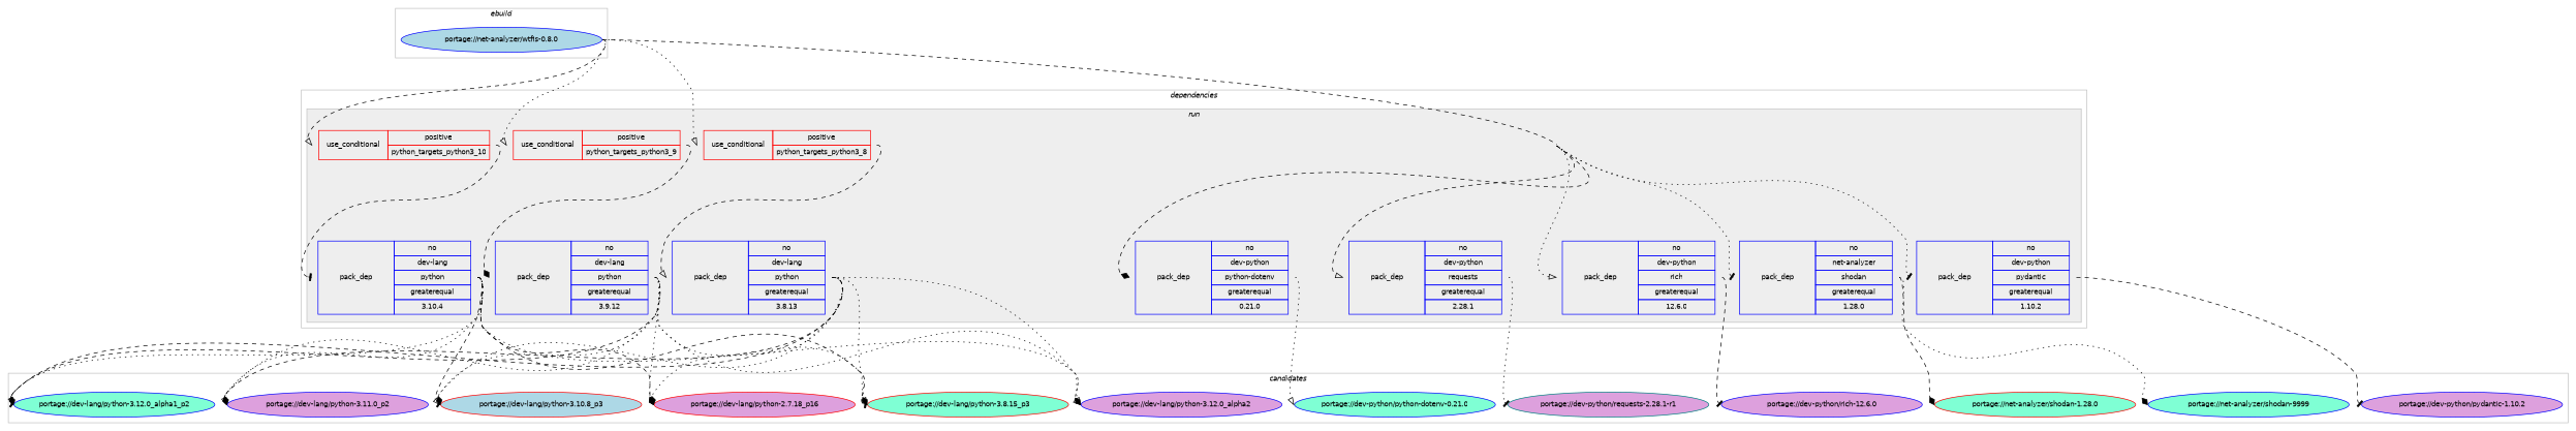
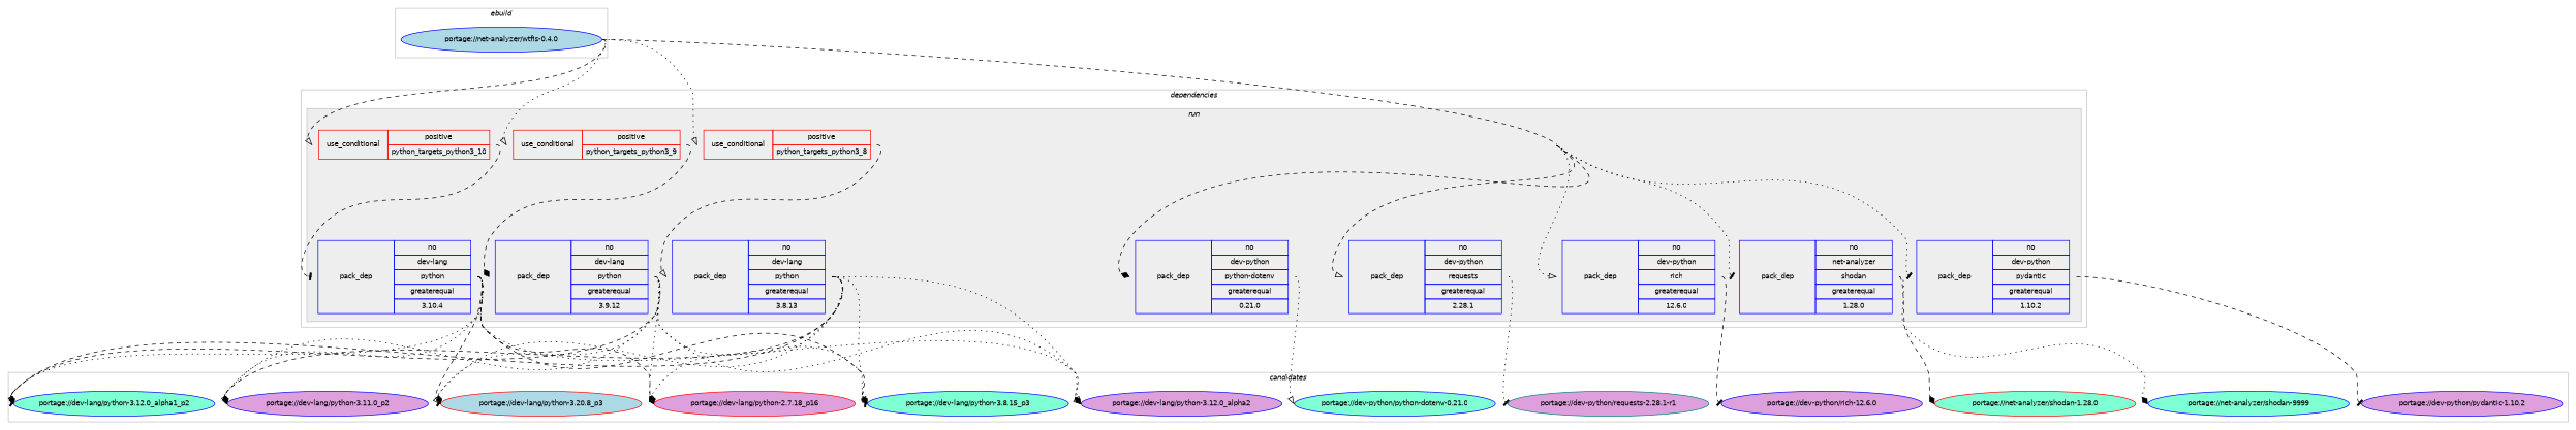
  digraph {
    compound=true
    concentrate=true
    fontname=Helvetica
    fontsize=10
    newrank=true
    rankdir=TB
    ranksep=1.5
    node [color=blue fontname=Helvetica fontsize=10 style=filled]
    edge [arrowhead=onormal headport=w style=dotted tailport=e weight=100]
-   n1 [fillcolor=lightblue label="portage://net-analyzer/wtfis-0.8.0" width=4]
+   n1 [fillcolor=lightblue label="portage://net-analyzer/wtfis-0.4.0" width=4]
    n2 [label=<<TABLE BORDER="0" CELLBORDER="1" CELLSPACING="0" CELLPADDING="4" WIDTH="220"><TR><TD ROWSPAN="6" CELLPADDING="30">pack_dep</TD></TR><TR><TD WIDTH="110">no</TD></TR><TR><TD>dev-lang</TD></TR><TR><TD>python</TD></TR><TR><TD>greaterequal</TD></TR><TR><TD>3.10.4</TD></TR></TABLE>> shape=none style=""]
    n3 [color=red label=<<TABLE BORDER="0" CELLBORDER="1" CELLSPACING="0" CELLPADDING="4"><TR><TD ROWSPAN="3" CELLPADDING="10">use_conditional</TD></TR><TR><TD>positive</TD></TR><TR><TD>python_targets_python3_10</TD></TR></TABLE>> shape=none style=""]
    n4 [label=<<TABLE BORDER="0" CELLBORDER="1" CELLSPACING="0" CELLPADDING="4" WIDTH="220"><TR><TD ROWSPAN="6" CELLPADDING="30">pack_dep</TD></TR><TR><TD WIDTH="110">no</TD></TR><TR><TD>dev-lang</TD></TR><TR><TD>python</TD></TR><TR><TD>greaterequal</TD></TR><TR><TD>3.8.13</TD></TR></TABLE>> shape=none style=""]
    n5 [color=red label=<<TABLE BORDER="0" CELLBORDER="1" CELLSPACING="0" CELLPADDING="4"><TR><TD ROWSPAN="3" CELLPADDING="10">use_conditional</TD></TR><TR><TD>positive</TD></TR><TR><TD>python_targets_python3_8</TD></TR></TABLE>> shape=none style=""]
    n6 [label=<<TABLE BORDER="0" CELLBORDER="1" CELLSPACING="0" CELLPADDING="4" WIDTH="220"><TR><TD ROWSPAN="6" CELLPADDING="30">pack_dep</TD></TR><TR><TD WIDTH="110">no</TD></TR><TR><TD>dev-lang</TD></TR><TR><TD>python</TD></TR><TR><TD>greaterequal</TD></TR><TR><TD>3.9.12</TD></TR></TABLE>> shape=none style=""]
    n7 [color=red label=<<TABLE BORDER="0" CELLBORDER="1" CELLSPACING="0" CELLPADDING="4"><TR><TD ROWSPAN="3" CELLPADDING="10">use_conditional</TD></TR><TR><TD>positive</TD></TR><TR><TD>python_targets_python3_9</TD></TR></TABLE>> shape=none style=""]
    n8 [label=<<TABLE BORDER="0" CELLBORDER="1" CELLSPACING="0" CELLPADDING="4" WIDTH="220"><TR><TD ROWSPAN="6" CELLPADDING="30">pack_dep</TD></TR><TR><TD WIDTH="110">no</TD></TR><TR><TD>dev-python</TD></TR><TR><TD>pydantic</TD></TR><TR><TD>greaterequal</TD></TR><TR><TD>1.10.2</TD></TR></TABLE>> shape=none style=""]
    n9 [label=<<TABLE BORDER="0" CELLBORDER="1" CELLSPACING="0" CELLPADDING="4" WIDTH="220"><TR><TD ROWSPAN="6" CELLPADDING="30">pack_dep</TD></TR><TR><TD WIDTH="110">no</TD></TR><TR><TD>dev-python</TD></TR><TR><TD>python-dotenv</TD></TR><TR><TD>greaterequal</TD></TR><TR><TD>0.21.0</TD></TR></TABLE>> shape=none style=""]
    n10 [label=<<TABLE BORDER="0" CELLBORDER="1" CELLSPACING="0" CELLPADDING="4" WIDTH="220"><TR><TD ROWSPAN="6" CELLPADDING="30">pack_dep</TD></TR><TR><TD WIDTH="110">no</TD></TR><TR><TD>dev-python</TD></TR><TR><TD>requests</TD></TR><TR><TD>greaterequal</TD></TR><TR><TD>2.28.1</TD></TR></TABLE>> shape=none style=""]
    n11 [label=<<TABLE BORDER="0" CELLBORDER="1" CELLSPACING="0" CELLPADDING="4" WIDTH="220"><TR><TD ROWSPAN="6" CELLPADDING="30">pack_dep</TD></TR><TR><TD WIDTH="110">no</TD></TR><TR><TD>dev-python</TD></TR><TR><TD>rich</TD></TR><TR><TD>greaterequal</TD></TR><TR><TD>12.6.0</TD></TR></TABLE>> shape=none style=""]
    n12 [label=<<TABLE BORDER="0" CELLBORDER="1" CELLSPACING="0" CELLPADDING="4" WIDTH="220"><TR><TD ROWSPAN="6" CELLPADDING="30">pack_dep</TD></TR><TR><TD WIDTH="110">no</TD></TR><TR><TD>net-analyzer</TD></TR><TR><TD>shodan</TD></TR><TR><TD>greaterequal</TD></TR><TR><TD>1.28.0</TD></TR></TABLE>> shape=none style=""]
    n13 [color=red fillcolor=plum label="portage://dev-lang/python-2.7.18_p16" width=4]
-   n14 [color=red fillcolor=lightblue label="portage://dev-lang/python-3.10.8_p3" width=4]
+   n14 [color=red fillcolor=lightblue label="portage://dev-lang/python-3.20.8_p3" width=4]
    n15 [fillcolor=plum label="portage://dev-lang/python-3.11.0_p2" width=4]
    n16 [fillcolor=aquamarine label="portage://dev-lang/python-3.12.0_alpha1_p2" width=4]
    n17 [fillcolor=plum label="portage://dev-lang/python-3.12.0_alpha2" width=4]
-   n18 [color=red fillcolor=aquamarine label="portage://dev-lang/python-3.8.15_p3" width=4]
+   n18 [fillcolor=aquamarine label="portage://dev-lang/python-3.8.15_p3" width=4]
    n19 [fillcolor=plum label="portage://dev-python/pydantic-1.10.2" width=4]
    n20 [fillcolor=aquamarine label="portage://dev-python/python-dotenv-0.21.0" width=4]
    n21 [color=teal fillcolor=plum label="portage://dev-python/requests-2.28.1-r1" width=4]
    n22 [fillcolor=plum label="portage://dev-python/rich-12.6.0" width=4]
    n23 [color=red fillcolor=aquamarine label="portage://net-analyzer/shodan-1.28.0" width=4]
    n24 [fillcolor=aquamarine label="portage://net-analyzer/shodan-9999" width=4]
    subgraph cluster_1 {
      color=gray
      label=<<i>ebuild</i>>
      rank=same
      n1
    }
    subgraph cluster_2 {
      color=gray
      label=<<i>dependencies</i>>
      subgraph cluster_3 {
        color=gray
        fillcolor="#eeeeee"
        label=<<i>compile</i>>
        style=filled
      }
      subgraph cluster_4 {
        color=gray
        fillcolor="#eeeeee"
        label=<<i>compile and run</i>>
        style=filled
      }
      subgraph cluster_5 {
        color=gray
        fillcolor="#eeeeee"
        label=<<i>run</i>>
        style=filled
        subgraph sub_6 {
          color=gray
          fillcolor="#eeeeee"
          label=<<i>run</i>>
          style=filled
          n3
          subgraph sub_7 {
            color=gray
            fillcolor="#eeeeee"
            label=<<i>run</i>>
            style=filled
            n2
          }
        }
        subgraph sub_8 {
          color=gray
          fillcolor="#eeeeee"
          label=<<i>run</i>>
          style=filled
          n5
          subgraph sub_9 {
            color=gray
            fillcolor="#eeeeee"
            label=<<i>run</i>>
            style=filled
            n4
          }
        }
        subgraph sub_10 {
          color=gray
          fillcolor="#eeeeee"
          label=<<i>run</i>>
          style=filled
          n7
          subgraph sub_11 {
            color=gray
            fillcolor="#eeeeee"
            label=<<i>run</i>>
            style=filled
            n6
          }
        }
        subgraph sub_12 {
          color=gray
          fillcolor="#eeeeee"
          label=<<i>run</i>>
          style=filled
          n8
        }
        subgraph sub_13 {
          color=gray
          fillcolor="#eeeeee"
          label=<<i>run</i>>
          style=filled
          n9
        }
        subgraph sub_14 {
          color=gray
          fillcolor="#eeeeee"
          label=<<i>run</i>>
          style=filled
          n10
        }
        subgraph sub_15 {
          color=gray
          fillcolor="#eeeeee"
          label=<<i>run</i>>
          style=filled
          n11
        }
        subgraph sub_16 {
          color=gray
          fillcolor="#eeeeee"
          label=<<i>run</i>>
          style=filled
          n12
        }
      }
    }
    subgraph cluster_17 {
      color=gray
      label=<<i>candidates</i>>
      rank=same
      subgraph sub_18 {
        color=black
        label=<<i>candidates</i>>
        nodesep=1
        rank=same
        n13
        n14
        n15
        n16
        n17
        n18
      }
      subgraph sub_19 {
        color=black
        label=<<i>candidates</i>>
        nodesep=1
        rank=same
        n13
        n14
        n15
        n16
        n17
        n18
      }
      subgraph sub_20 {
        color=black
        label=<<i>candidates</i>>
        nodesep=1
        rank=same
        n13
        n14
        n15
        n16
        n17
        n18
      }
      subgraph sub_21 {
        color=black
        label=<<i>candidates</i>>
        nodesep=1
        rank=same
        n19
      }
      subgraph sub_22 {
        color=black
        label=<<i>candidates</i>>
        nodesep=1
        rank=same
        n20
      }
      subgraph sub_23 {
        color=black
        label=<<i>candidates</i>>
        nodesep=1
        rank=same
        n21
      }
      subgraph sub_24 {
        color=black
        label=<<i>candidates</i>>
        nodesep=1
        rank=same
        n22
      }
      subgraph sub_25 {
        color=black
        label=<<i>candidates</i>>
        nodesep=1
        rank=same
        n23
        n24
      }
    }
    n1 -> n3 [style=dashed weight=20]
    n1 -> n5 [weight=20]
    n1 -> n7 [weight=20]
    n1 -> n8 [arrowhead=tee weight=20]
    n1 -> n9 [arrowhead=diamond style=dashed weight=20]
    n1 -> n10 [style=dashed weight=20]
    n1 -> n11 [weight=20]
    n1 -> n12 [arrowhead=tee weight=20]
    n2 -> n13 [arrowhead=diamond style=dashed]
    n2 -> n14 [style=dashed]
    n2 -> n15 [arrowhead=diamond]
    n2 -> n16
    n2 -> n17 [arrowhead=diamond]
    n2 -> n18 [arrowhead=tee style=dashed]
    n3 -> n2 [arrowhead=tee style=dashed weight=20]
    n4 -> n13 [arrowhead=diamond]
    n4 -> n14 [arrowhead=tee]
    n4 -> n15 [arrowhead=diamond style=dashed]
    n4 -> n16 [arrowhead=tee style=dashed]
    n4 -> n17
    n4 -> n18 [arrowhead=diamond]
    n5 -> n4 [style=dashed weight=20]
    n6 -> n13 [arrowhead=diamond]
    n6 -> n14 [arrowhead=diamond]
    n6 -> n15
    n6 -> n16 [arrowhead=diamond style=dashed]
    n6 -> n17
    n6 -> n18
    n7 -> n6 [arrowhead=diamond style=dashed weight=20]
    n8 -> n19 [arrowhead=tee style=dashed]
    n9 -> n20
    n10 -> n21 [arrowhead=tee]
    n11 -> n22 [arrowhead=tee style=dashed]
    n12 -> n23 [arrowhead=diamond style=dashed]
    n12 -> n24 [arrowhead=diamond]
  }
